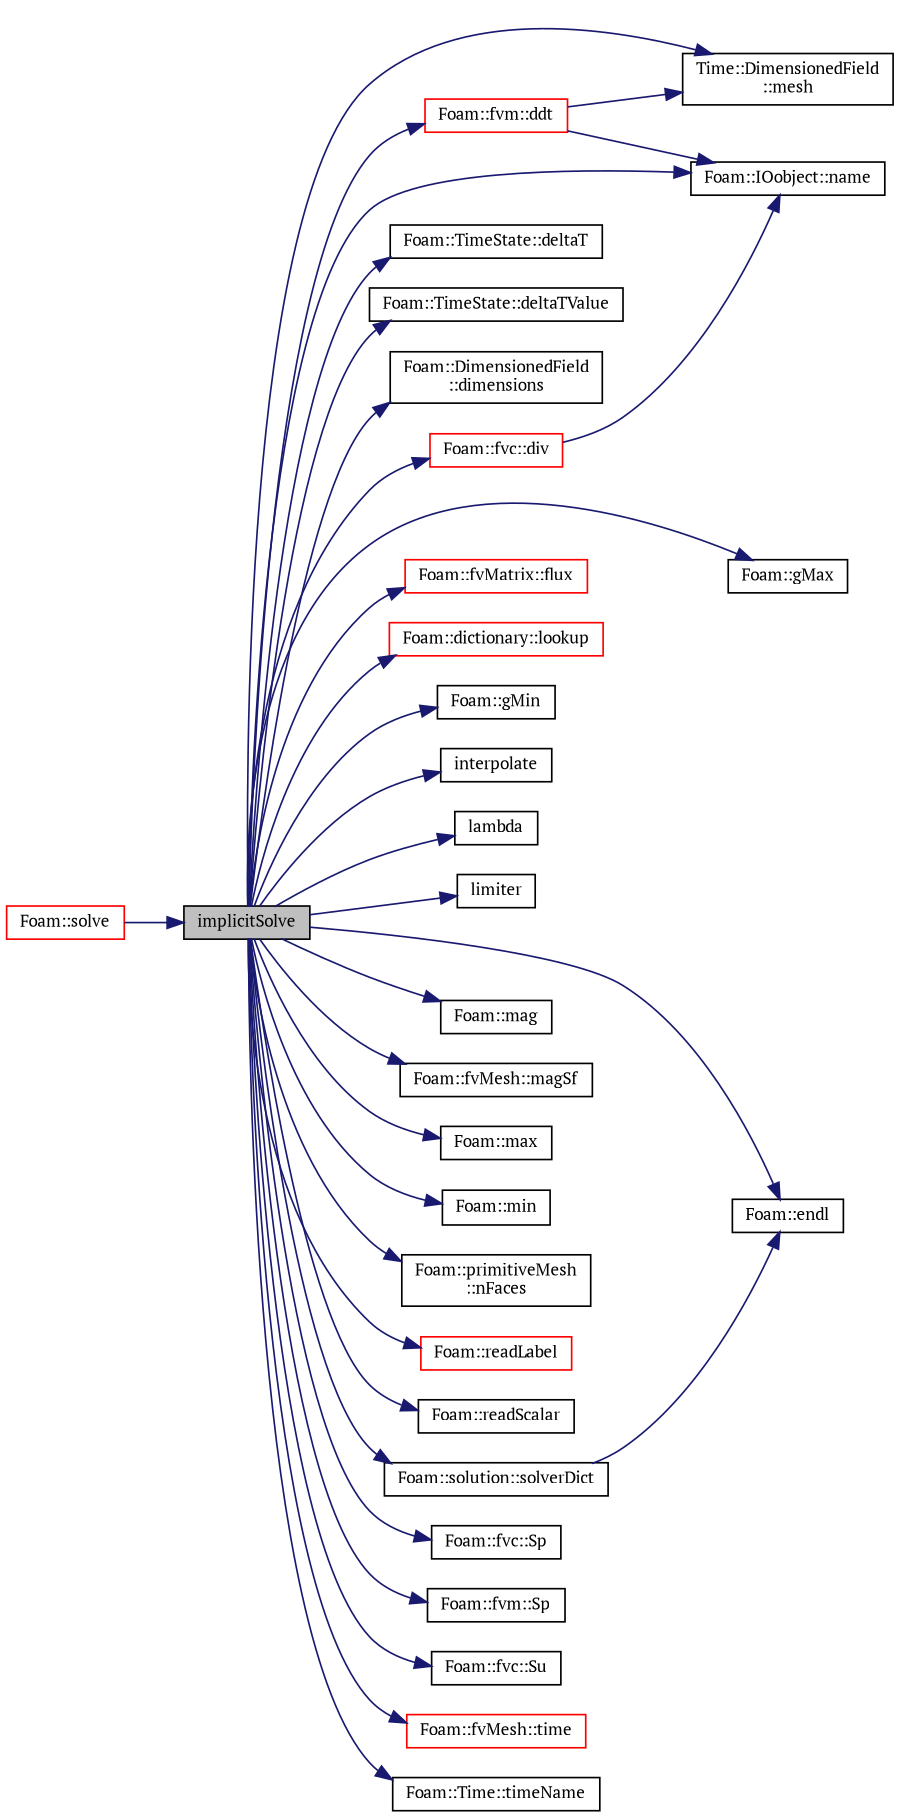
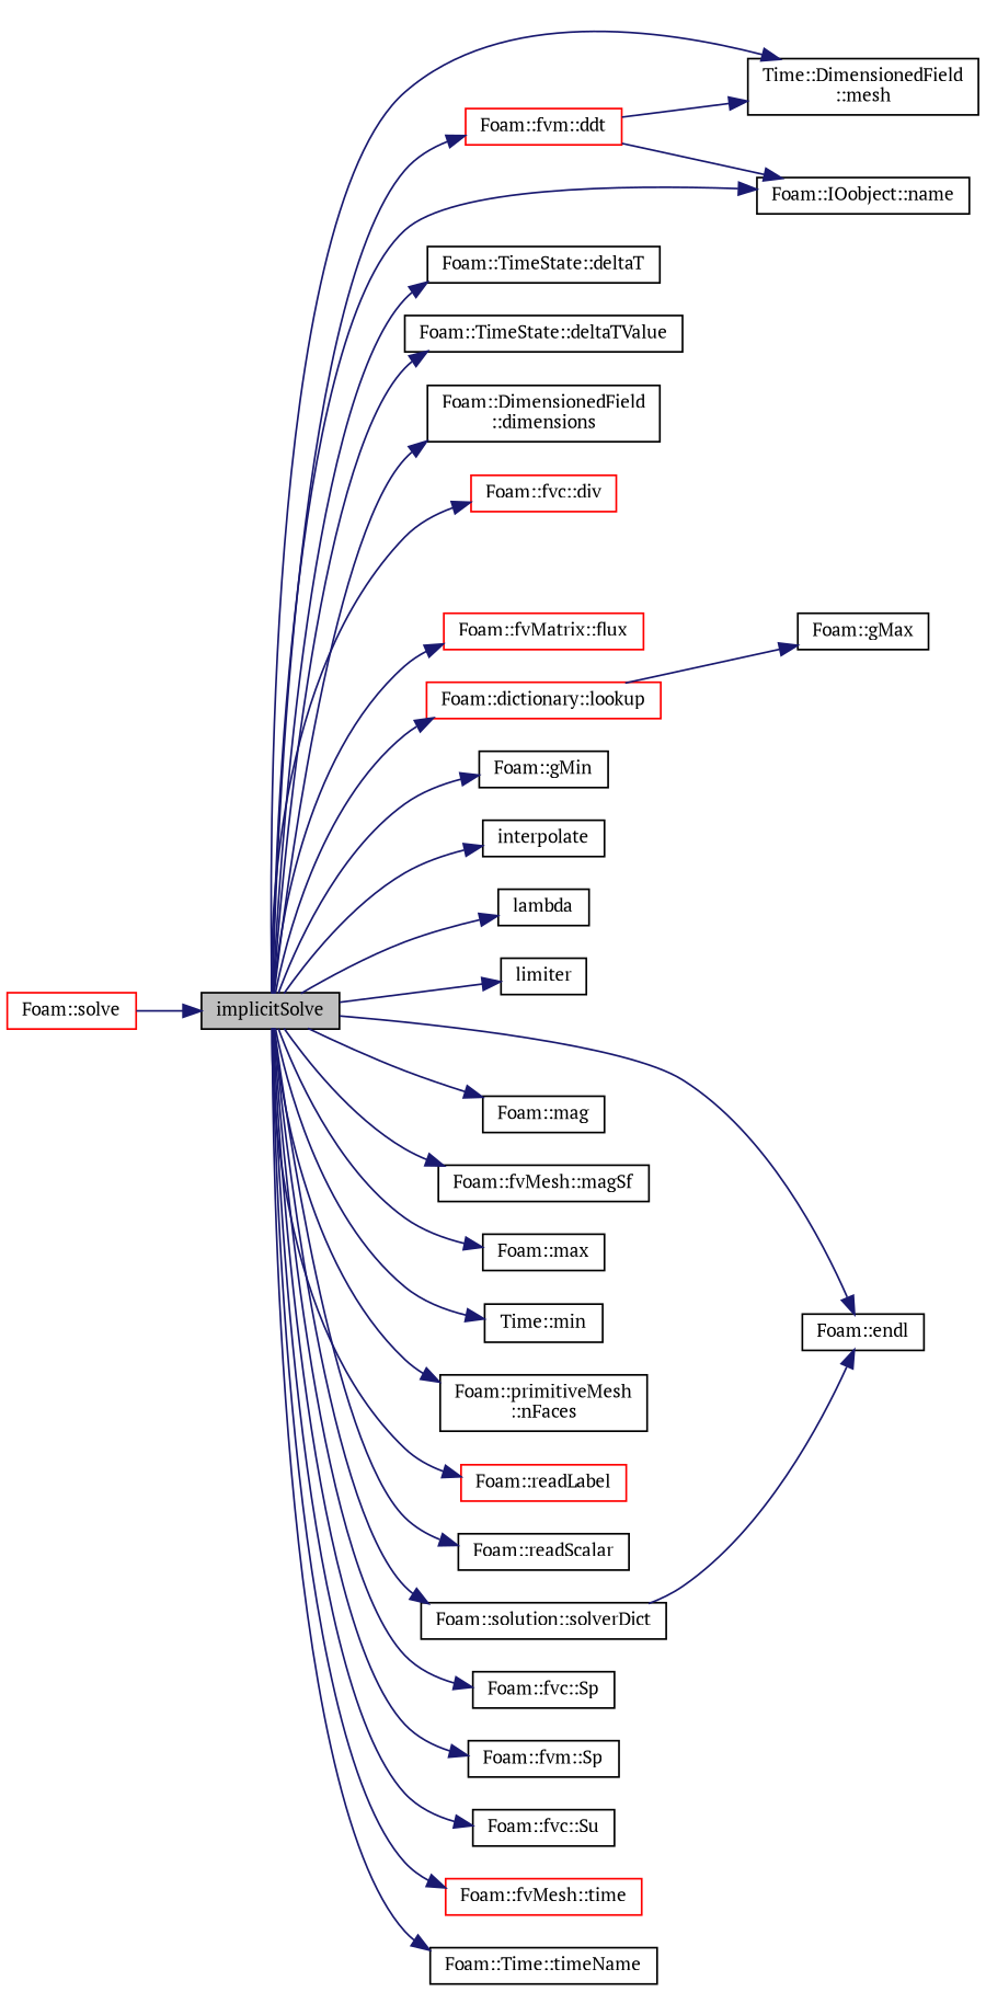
  digraph {
    fontname="PT Serif"
    rankdir=LR
    node [color=black fontname="PT Serif" fontsize=10 shape=record]
    edge [color=midnightblue fontname="PT Serif" fontsize=10 labelfontname=Helvetica labelfontsize=10 style=solid]
    n1 [fillcolor=grey75 fontcolor=black height=0.2 label=implicitSolve style=filled width=0.4]
    n2 [color=red height=0.2 label="Foam::fvm::ddt" width=0.4]
    n3 [height=0.2 label="Time::DimensionedField\l::mesh" width=0.4]
    n4 [height=0.2 label="Foam::IOobject::name" width=0.4]
    n5 [height=0.2 label="Foam::TimeState::deltaT" width=0.4]
    n6 [height=0.2 label="Foam::TimeState::deltaTValue" width=0.4]
    n7 [height=0.2 label="Foam::DimensionedField\l::dimensions" width=0.4]
    n8 [color=red height=0.2 label="Foam::fvc::div" width=0.4]
    n9 [height=0.2 label="Foam::endl" width=0.4]
    n10 [color=red height=0.2 label="Foam::fvMatrix::flux" width=0.4]
    n11 [height=0.2 label="Foam::gMax" width=0.4]
    n12 [height=0.2 label="Foam::gMin" width=0.4]
    n13 [height=0.2 label=interpolate width=0.4]
    n14 [height=0.2 label=lambda width=0.4]
    n15 [height=0.2 label=limiter width=0.4]
    n16 [color=red height=0.2 label="Foam::dictionary::lookup" width=0.4]
    n17 [height=0.2 label="Foam::mag" width=0.4]
    n18 [height=0.2 label="Foam::fvMesh::magSf" width=0.4]
    n19 [height=0.2 label="Foam::max" width=0.4]
-   n20 [height=0.2 label="Foam::min" width=0.4]
+   n20 [height=0.2 label="Time::min" width=0.4]
    n21 [height=0.2 label="Foam::primitiveMesh\l::nFaces" width=0.4]
    n22 [color=red height=0.2 label="Foam::readLabel" width=0.4]
    n23 [height=0.2 label="Foam::readScalar" width=0.4]
    n24 [height=0.2 label="Foam::solution::solverDict" width=0.4]
    n25 [height=0.2 label="Foam::fvc::Sp" width=0.4]
    n26 [height=0.2 label="Foam::fvm::Sp" width=0.4]
    n27 [height=0.2 label="Foam::fvc::Su" width=0.4]
    n28 [color=red height=0.2 label="Foam::fvMesh::time" width=0.4]
    n29 [height=0.2 label="Foam::Time::timeName" width=0.4]
    n30 [color=red height=0.2 label="Foam::solve" width=0.4]
    n1 -> n2
    n1 -> n3
    n1 -> n4
    n1 -> n5
    n1 -> n6
    n1 -> n7
    n1 -> n8
    n1 -> n9
    n1 -> n10
-   n1 -> n11
+   n16 -> n11
    n1 -> n12
    n1 -> n13
    n1 -> n14
    n1 -> n15
    n1 -> n16
    n1 -> n17
    n1 -> n18
    n1 -> n19
    n1 -> n20
    n1 -> n21
    n1 -> n22
    n1 -> n23
    n1 -> n24
    n1 -> n25
    n1 -> n26
    n1 -> n27
    n1 -> n28
    n1 -> n29
    n2 -> n3
    n2 -> n4
-   n8 -> n4
    n24 -> n9
    n30 -> n1
  }
